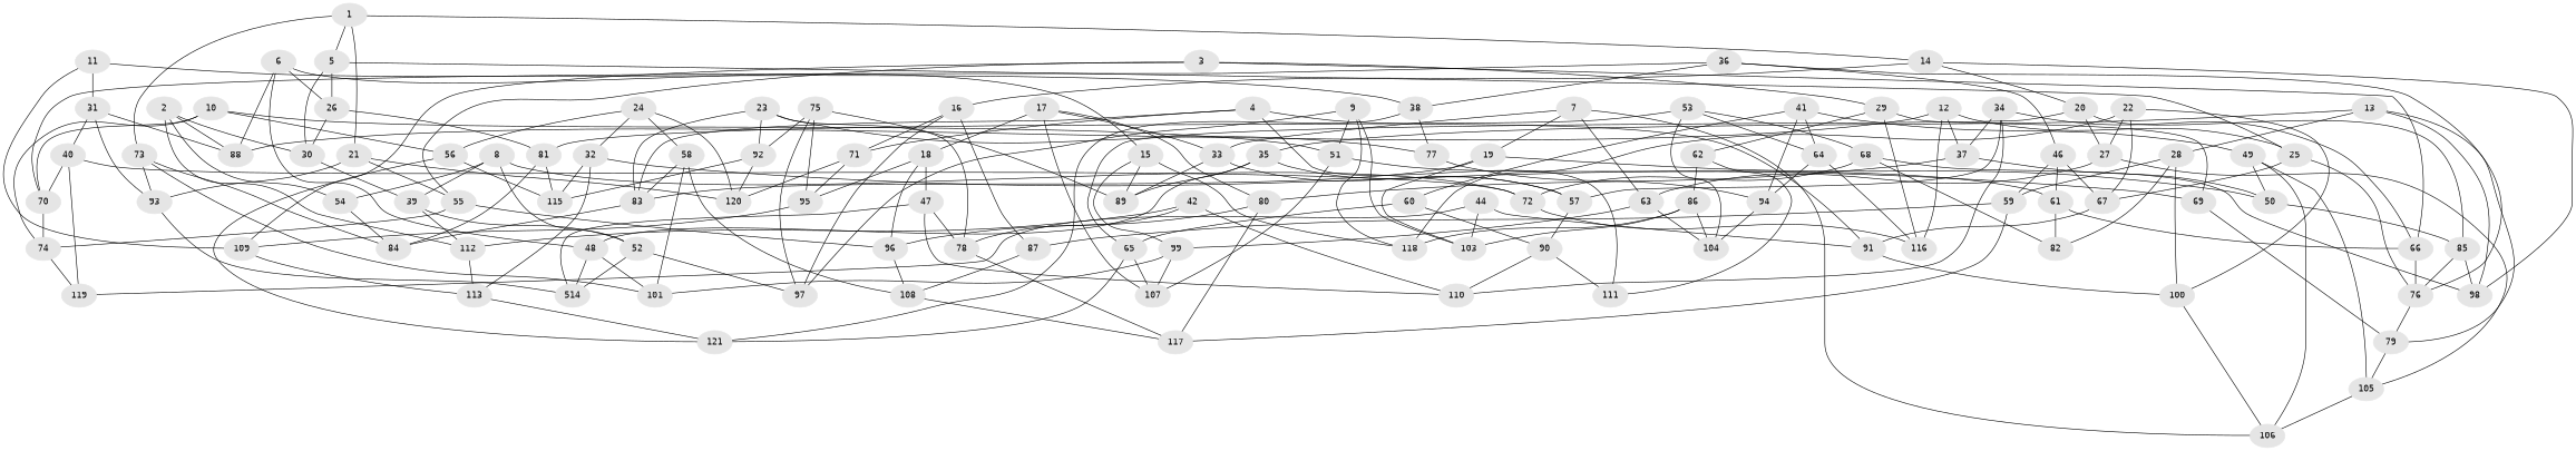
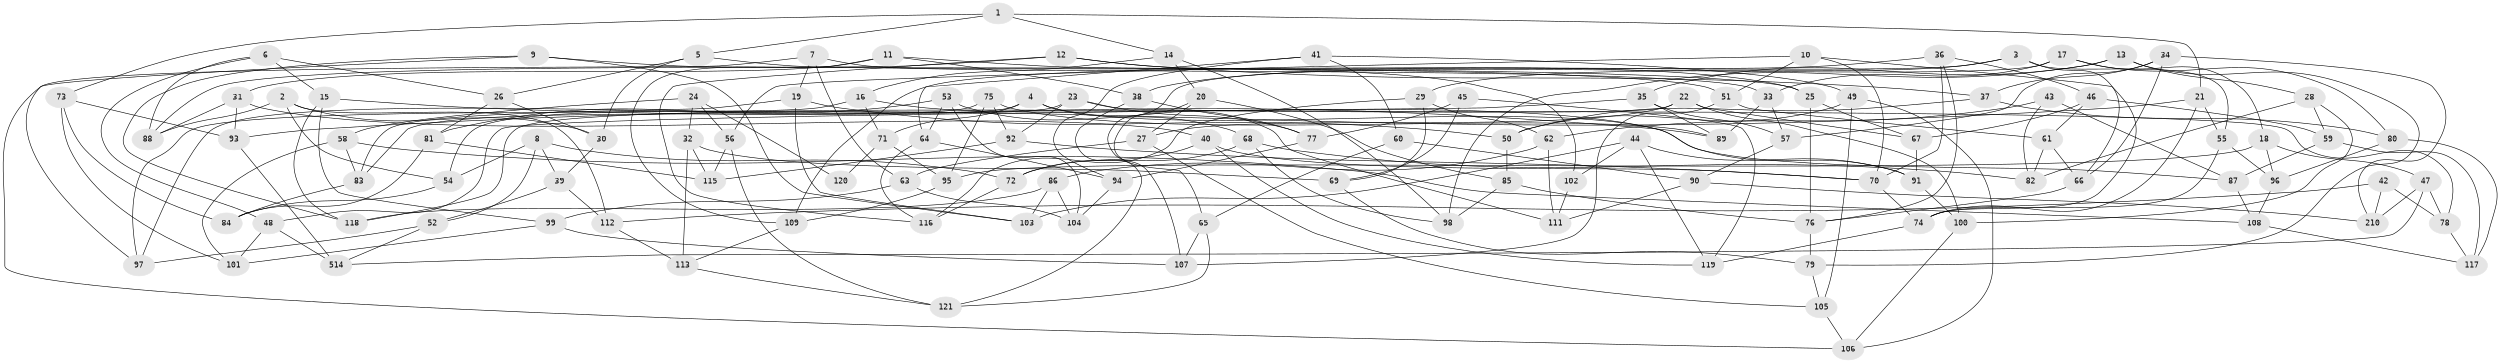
  graph {
    fontname="DejaVu Sans Mono"
    node [color=gray90 fontname="DejaVu Sans Mono" style=filled]
    edge [fontname="DejaVu Sans Mono"]
    1
    5
    14
    21
    73
    30
    25
    26
    98
    16
    20
    55
    93
    120
    101
    84
    2
    54
    88
    112
    39
    113
    3
    29
    66
    109
    116
    62
    69
    74
    96
    76
    4
    71
    83
    91
    111
    95
    100
    67
    81
    6
    15
    48
    118
    89
    99
    n48 [label=514]
    7
    19
    33
    63
    106
    103
    50
    57
    104
    8
    52
    72
    97
    9
    51
    107
    61
    10
    56
    70
    115
    121
    119
    11
    31
    38
+   102
    40
    77
    12
    37
    80
    13
    28
    35
    79
    59
    82
    105
    87
    27
    65
    85
    108
    17
    18
    47
    117
    78
-   110
+   110 [label=210]
    22
    23
    92
    94
    24
    32
    58
    86
    90
    34
    36
    46
    41
    49
    60
    64
    42
+   43
    44
+   45
    53
    68
    75
    1 -- 5
    1 -- 14
    1 -- 21
    1 -- 73
    5 -- 30
    5 -- 25
    5 -- 26
    14 -- 98
    14 -- 16
    14 -- 20
    21 -- 55
    21 -- 93
-   21 -- 120
+   21 -- 74
    73 -- 93
    73 -- 101
    73 -- 84
    30 -- 39
    25 -- 76
    25 -- 67
    26 -- 30
    26 -- 81
    16 -- 71
    16 -- 97
    16 -- 87
    20 -- 27
    20 -- 65
    20 -- 85
    55 -- 74
    55 -- 96
    93 -- n48
    2 -- 30
    2 -- 54
    2 -- 88
    2 -- 112
    54 -- 84
    112 -- 113
    39 -- 112
    39 -- 52
    113 -- 121
    3 -- 55
    3 -- 29
    3 -- 66
    3 -- 109
    29 -- 116
    29 -- 62
    29 -- 69
    66 -- 76
    109 -- 113
    62 -- 111
    62 -- 86
    69 -- 79
    74 -- 119
    96 -- 108
    76 -- 79
    4 -- 71
    4 -- 83
    4 -- 91
    4 -- 111
    71 -- 120
    71 -- 95
    83 -- 84
    91 -- 100
    95 -- 109
    100 -- 106
    67 -- 91
    81 -- 84
    81 -- 115
    6 -- 26
    6 -- 88
    6 -- 15
    6 -- 48
    15 -- 118
    15 -- 89
    15 -- 99
    48 -- 101
    48 -- n48
    99 -- 101
    99 -- 107
    7 -- 19
    7 -- 33
    7 -- 63
    7 -- 106
    19 -- 83
    19 -- 103
    19 -- 50
    33 -- 89
    33 -- 57
    63 -- 99
    63 -- 104
    50 -- 85
    57 -- 90
    8 -- 54
    8 -- 39
    8 -- 52
    8 -- 72
    52 -- n48
    52 -- 97
    72 -- 116
    9 -- 118
    9 -- 103
    9 -- 97
    9 -- 51
    51 -- 107
    51 -- 61
    61 -- 66
    61 -- 82
    10 -- 74
    10 -- 51
    10 -- 56
    10 -- 70
    56 -- 115
    56 -- 121
    70 -- 74
    11 -- 109
    11 -- 31
    11 -- 38
+   11 -- 102
    31 -- 93
    31 -- 88
    31 -- 40
    38 -- 121
    38 -- 77
+   102 -- 111
    40 -- 72
    40 -- 70
    40 -- 119
    77 -- 94
    12 -- 25
    12 -- 88
    12 -- 116
    12 -- 37
    37 -- 50
    37 -- 80
    80 -- 96
    80 -- 117
    13 -- 98
    13 -- 28
    13 -- 35
    13 -- 79
    28 -- 100
    28 -- 59
    28 -- 82
    35 -- 48
    35 -- 89
    35 -- 57
    79 -- 105
    59 -- 87
    59 -- 117
    105 -- 106
    87 -- 108
    27 -- 63
    27 -- 105
    65 -- 107
    65 -- 121
    85 -- 98
    85 -- 76
    108 -- 117
    17 -- 33
    17 -- 107
    17 -- 80
    17 -- 18
    18 -- 96
    18 -- 95
    18 -- 47
    47 -- n48
    47 -- 78
    47 -- 110
    78 -- 117
    22 -- 100
    22 -- 67
    22 -- 118
    22 -- 27
-   23 -- 83
+   23 -- 54
    23 -- 77
    23 -- 78
    23 -- 92
-   92 -- 120
+   92 -- 70
    92 -- 115
    94 -- 104
    24 -- 120
    24 -- 56
    24 -- 32
    24 -- 58
    32 -- 113
    32 -- 69
    32 -- 115
    58 -- 101
    58 -- 83
    58 -- 108
    86 -- 118
    86 -- 103
    86 -- 104
    90 -- 111
    90 -- 110
    34 -- 66
    34 -- 57
    34 -- 37
    34 -- 110
    36 -- 76
    36 -- 70
    36 -- 38
    36 -- 46
    46 -- 67
    46 -- 61
    46 -- 59
    41 -- 94
    41 -- 49
    41 -- 60
    41 -- 64
    49 -- 106
    49 -- 50
    49 -- 105
    60 -- 65
    60 -- 90
    64 -- 116
    64 -- 94
    42 -- 112
    42 -- 78
    42 -- 110
+   43 -- 62
+   43 -- 82
+   43 -- 87
    44 -- 91
    44 -- 103
    44 -- 119
+   44 -- 102
+   45 -- 69
+   45 -- 119
+   45 -- 77
    53 -- 81
    53 -- 104
    53 -- 64
    53 -- 68
    68 -- 98
    68 -- 72
    68 -- 82
    75 -- 95
    75 -- 89
    75 -- 97
    75 -- 92
  }
